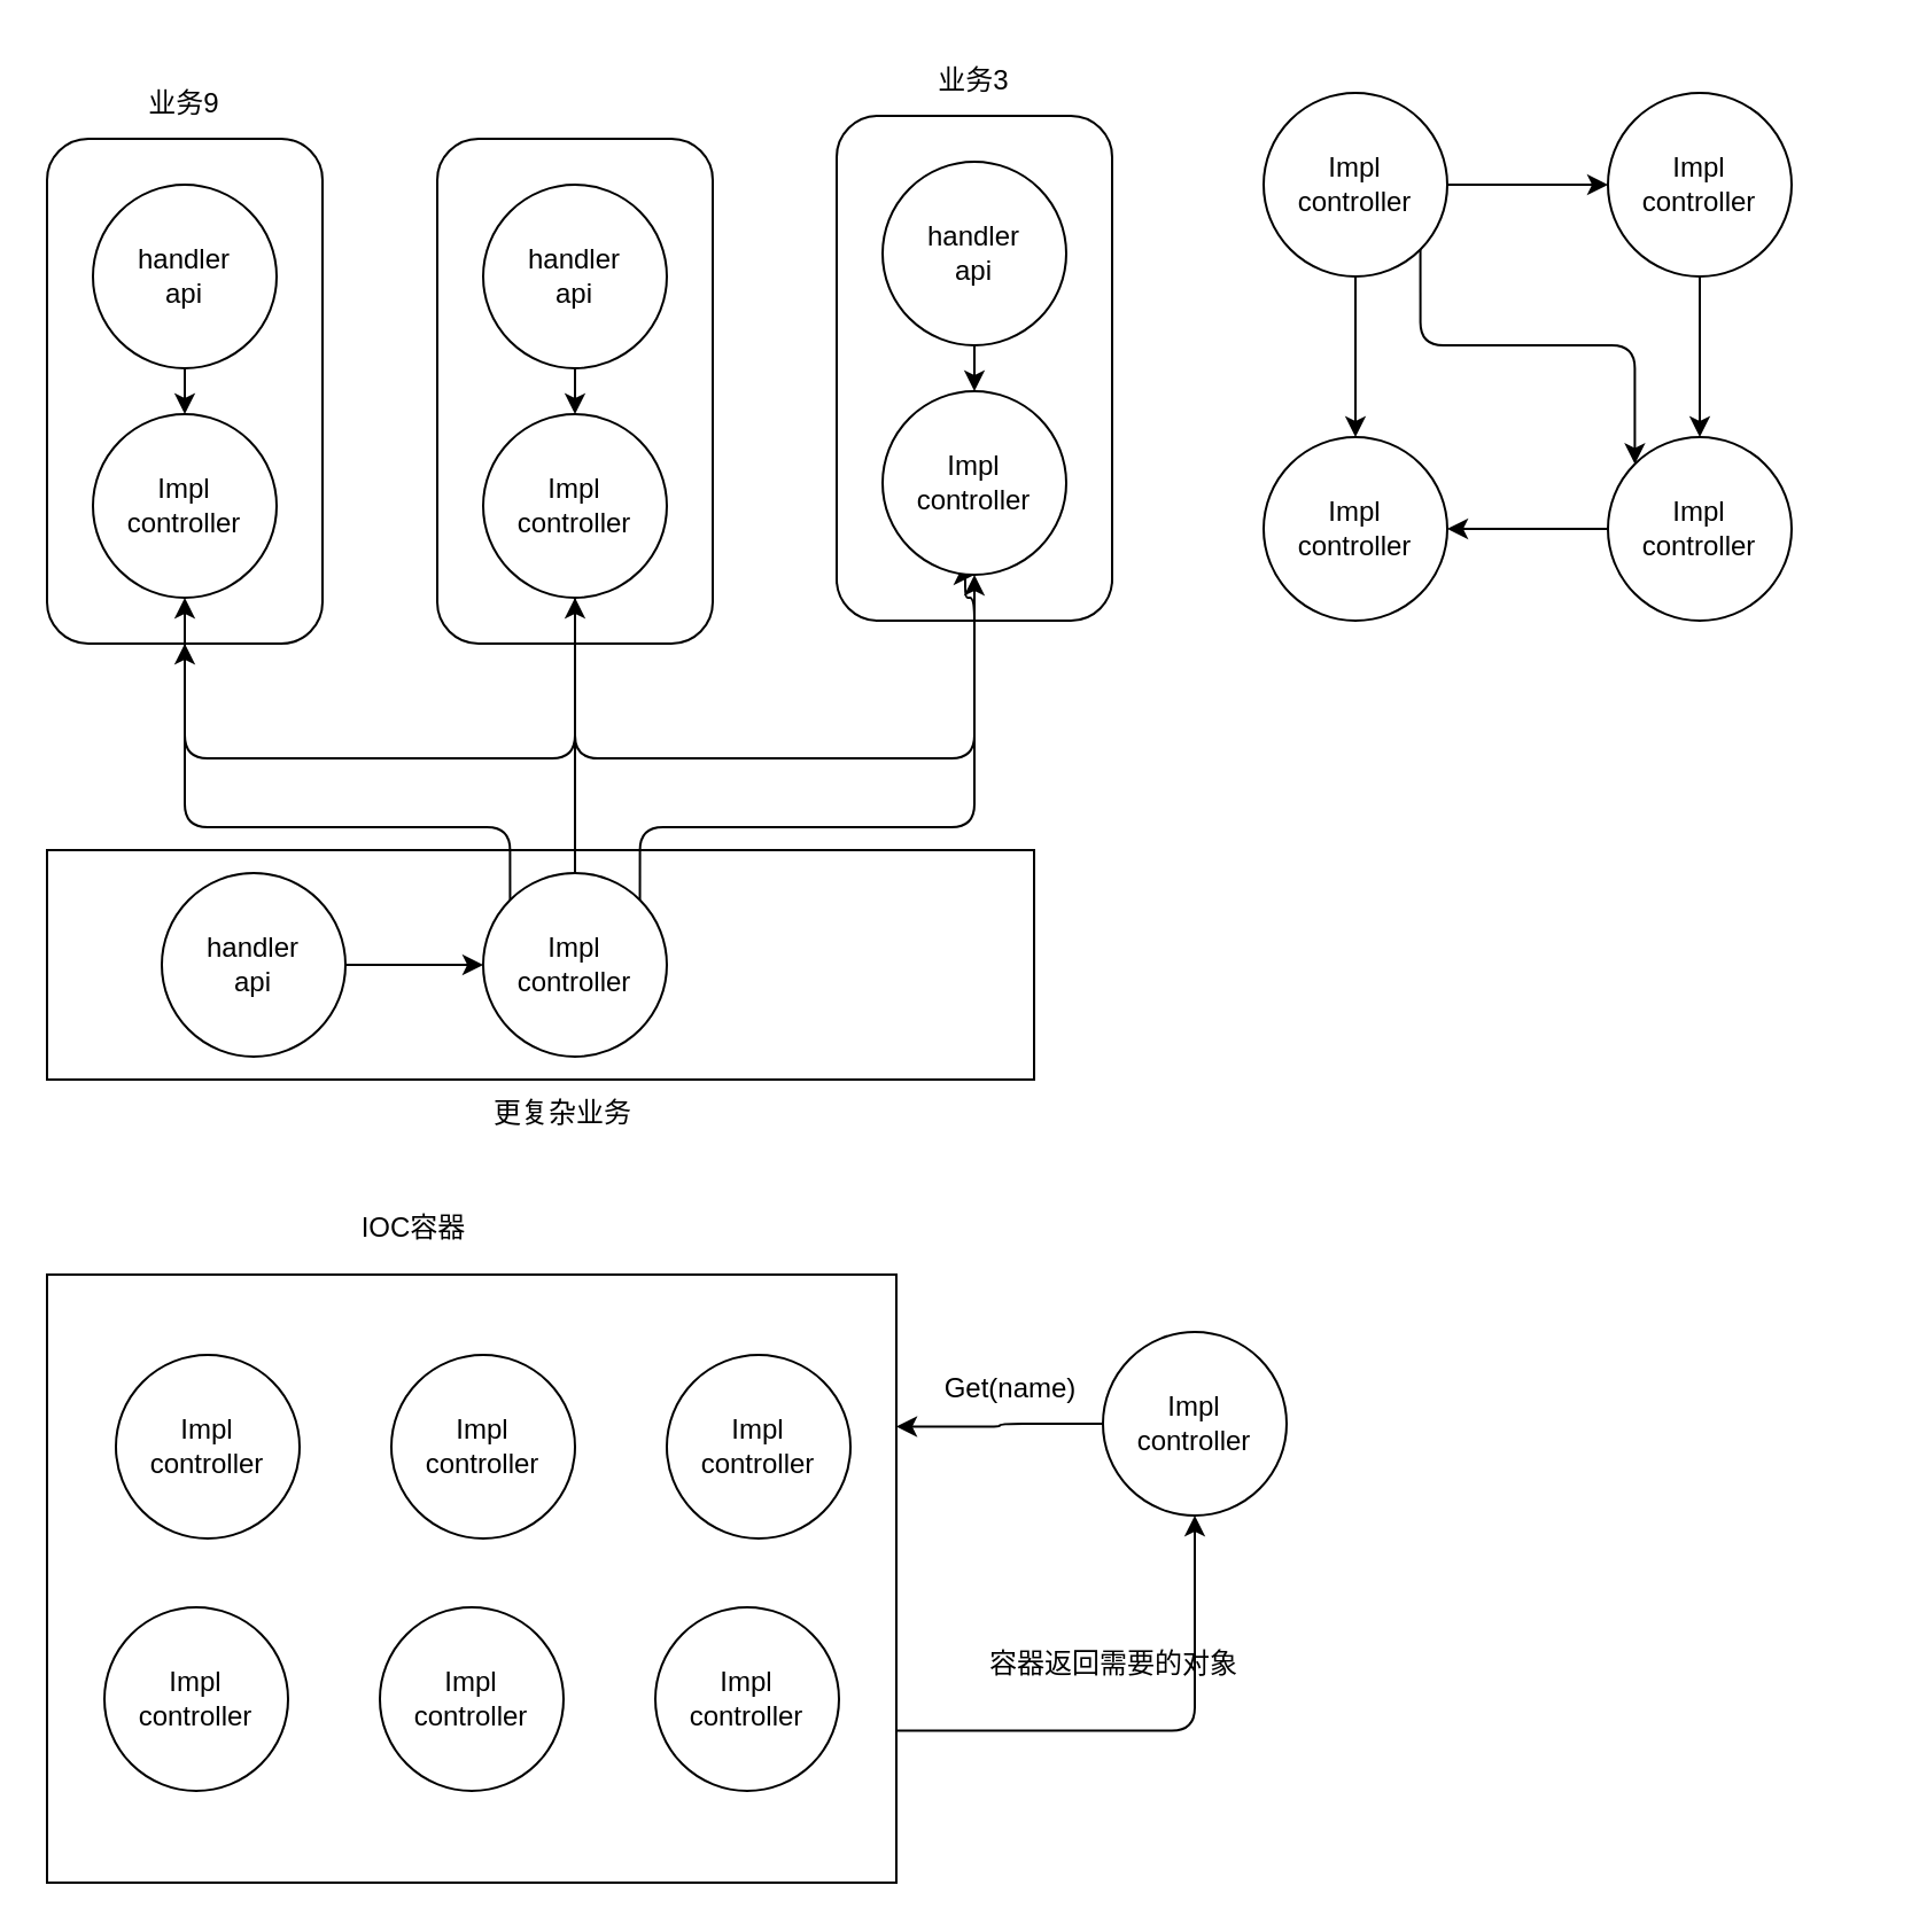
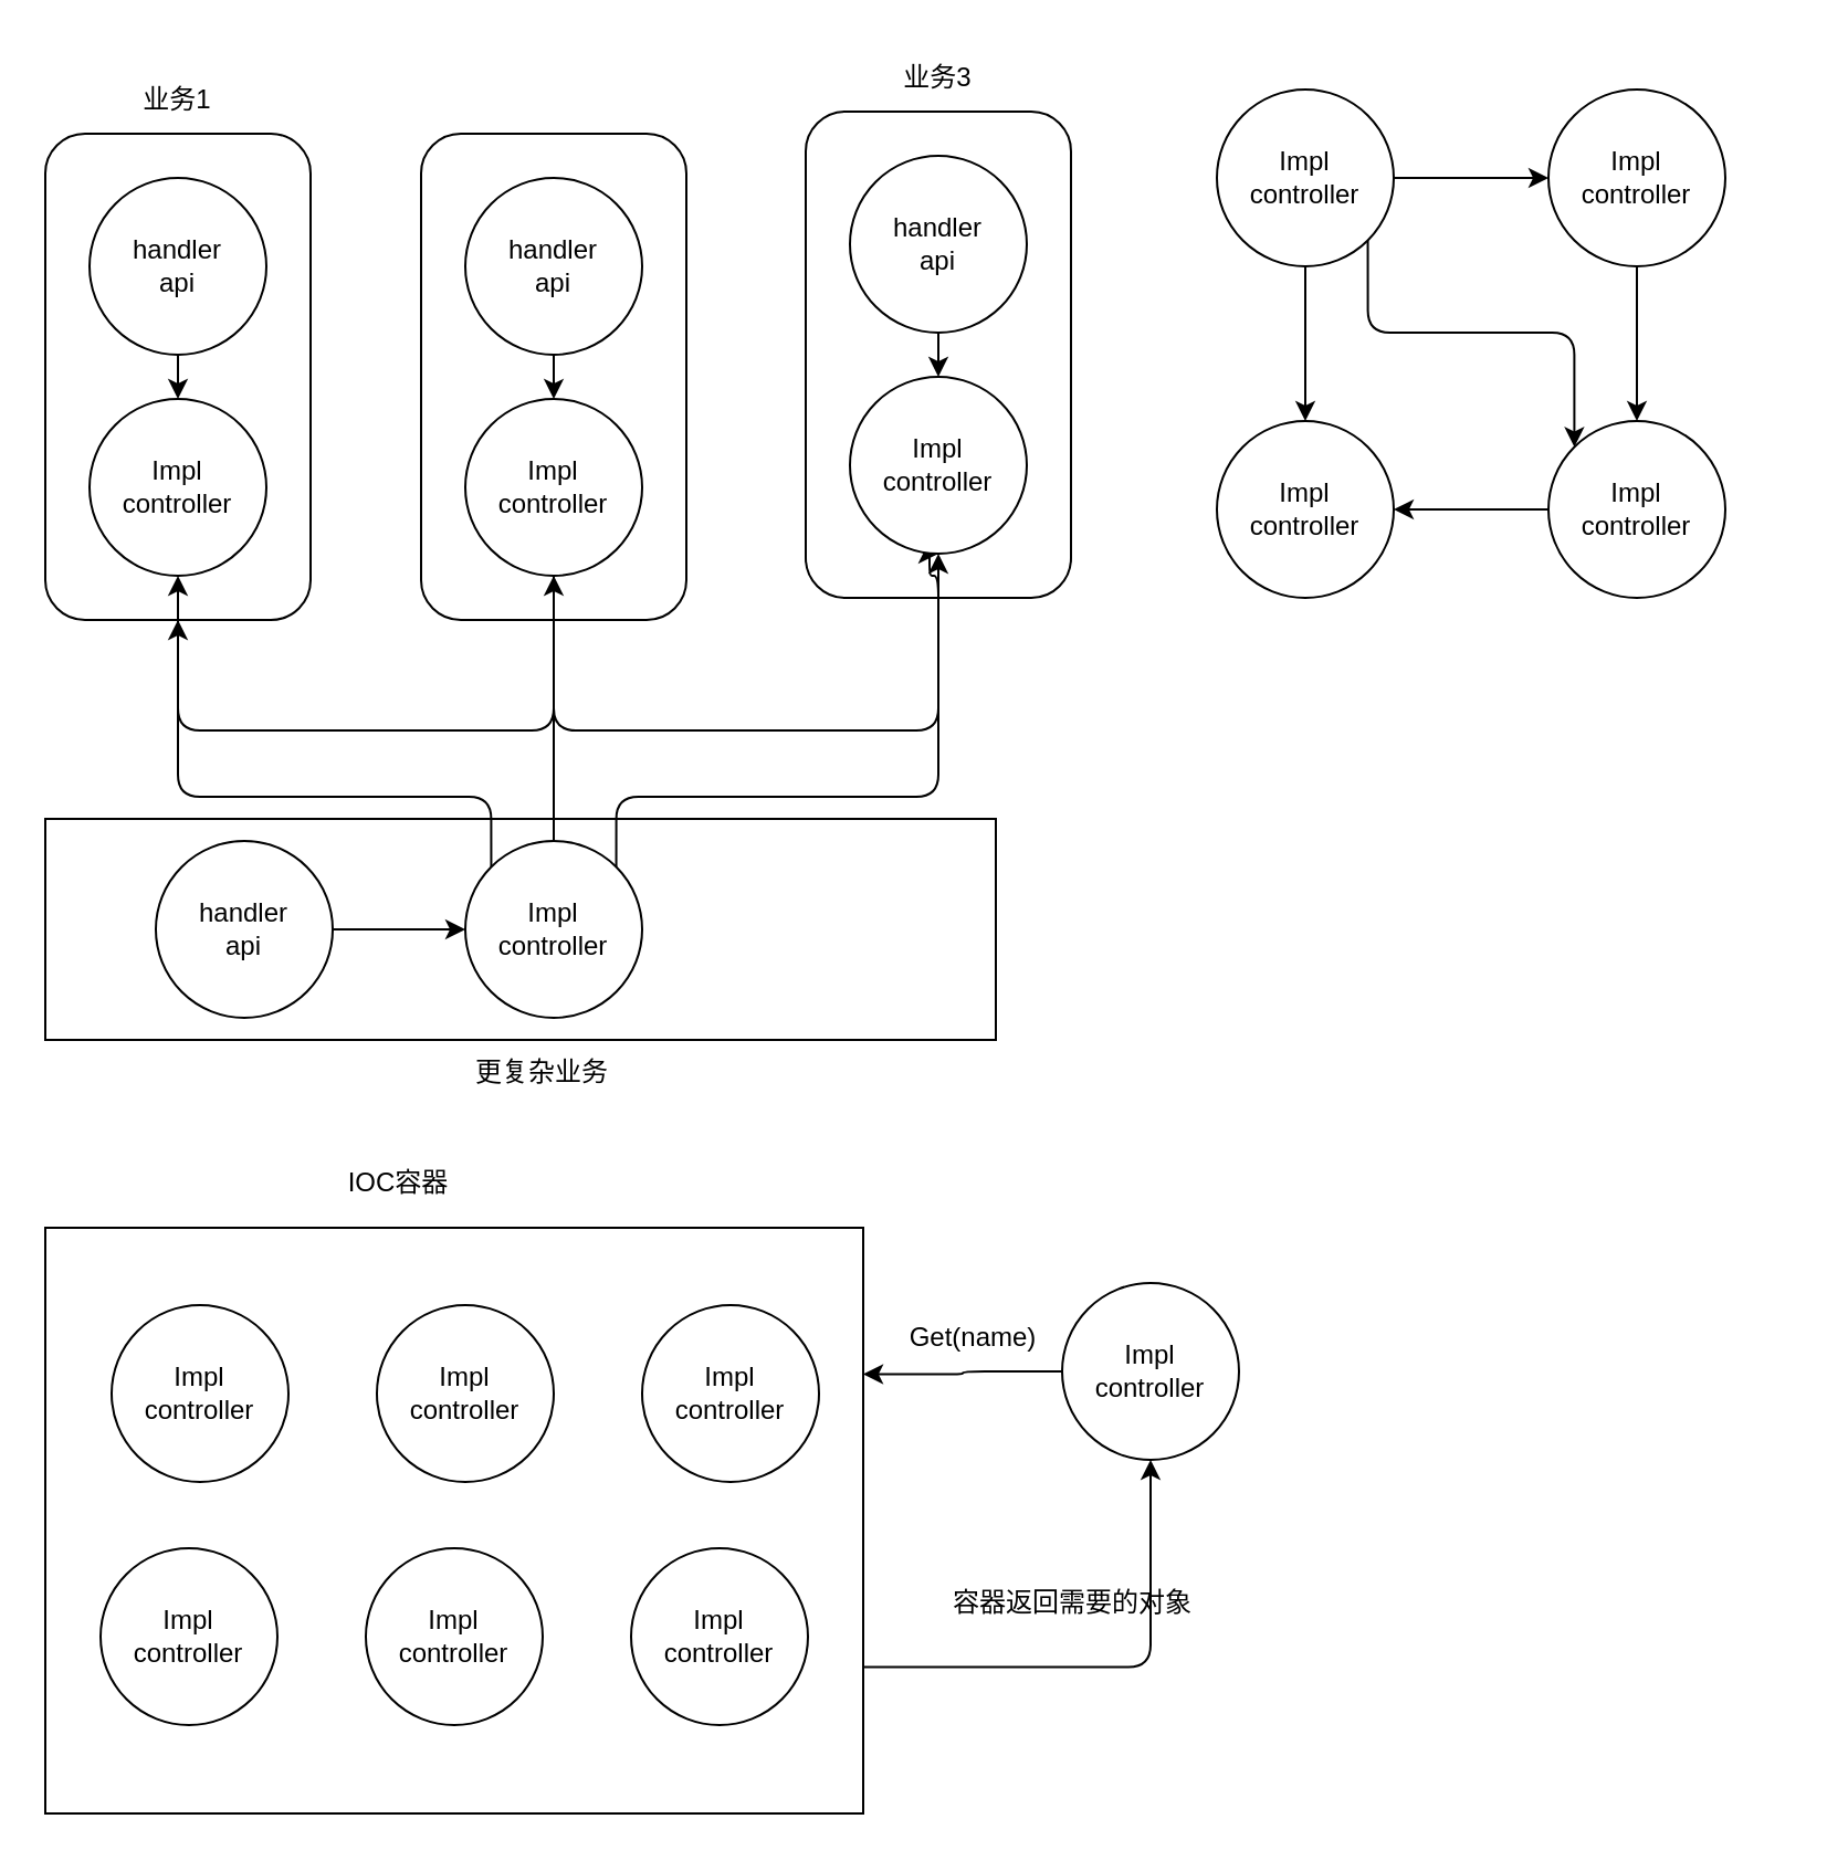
  <mxCell id="0" />
  <mxCell id="1" parent="0" />
  <mxCell id="2" value="" style="rounded=1;whiteSpace=wrap;html=1;" vertex="1" parent="1"><mxGeometry x="364" y="50" width="120" height="220" as="geometry" /></mxCell>
  <mxCell id="3" value="" style="rounded=1;whiteSpace=wrap;html=1;" vertex="1" parent="1"><mxGeometry x="20" y="60" width="120" height="220" as="geometry" /></mxCell>
  <mxCell id="4" value="Impl&lt;br&gt;controller" style="ellipse;whiteSpace=wrap;html=1;aspect=fixed;" vertex="1" parent="1"><mxGeometry x="40" y="180" width="80" height="80" as="geometry" /></mxCell>
  <mxCell id="5" style="edgeStyle=none;html=1;exitX=0.5;exitY=1;exitDx=0;exitDy=0;" edge="1" parent="1" source="6" target="4"><mxGeometry relative="1" as="geometry" /></mxCell>
  <mxCell id="6" value="handler&lt;br&gt;api" style="ellipse;whiteSpace=wrap;html=1;aspect=fixed;" vertex="1" parent="1"><mxGeometry x="40" y="80" width="80" height="80" as="geometry" /></mxCell>
- <mxCell id="7" value="业务9" style="text;html=1;strokeColor=none;fillColor=none;align=center;verticalAlign=middle;whiteSpace=wrap;rounded=0;" vertex="1" parent="1"><mxGeometry x="50" y="30" width="60" height="30" as="geometry" /></mxCell>
+ <mxCell id="7" value="业务1" style="text;html=1;strokeColor=none;fillColor=none;align=center;verticalAlign=middle;whiteSpace=wrap;rounded=0;" vertex="1" parent="1"><mxGeometry x="50" y="30" width="60" height="30" as="geometry" /></mxCell>
  <mxCell id="8" value="" style="rounded=1;whiteSpace=wrap;html=1;" vertex="1" parent="1"><mxGeometry x="190" y="60" width="120" height="220" as="geometry" /></mxCell>
  <mxCell id="9" style="edgeStyle=orthogonalEdgeStyle;html=1;exitX=0.5;exitY=1;exitDx=0;exitDy=0;entryX=0.5;entryY=1;entryDx=0;entryDy=0;" edge="1" parent="1" source="11" target="4"><mxGeometry relative="1" as="geometry"><Array as="points"><mxPoint x="250" y="330" /><mxPoint x="80" y="330" /></Array></mxGeometry></mxCell>
  <mxCell id="10" style="edgeStyle=orthogonalEdgeStyle;html=1;exitX=0.5;exitY=1;exitDx=0;exitDy=0;entryX=0.5;entryY=1;entryDx=0;entryDy=0;" edge="1" parent="1" source="11" target="14"><mxGeometry relative="1" as="geometry"><Array as="points"><mxPoint x="250" y="330" /><mxPoint x="424" y="330" /><mxPoint x="424" y="260" /><mxPoint x="420" y="260" /><mxPoint x="420" y="250" /></Array></mxGeometry></mxCell>
  <mxCell id="11" value="Impl&lt;br&gt;controller" style="ellipse;whiteSpace=wrap;html=1;aspect=fixed;" vertex="1" parent="1"><mxGeometry x="210" y="180" width="80" height="80" as="geometry" /></mxCell>
  <mxCell id="12" style="edgeStyle=none;html=1;exitX=0.5;exitY=1;exitDx=0;exitDy=0;" edge="1" parent="1" source="13" target="11"><mxGeometry relative="1" as="geometry" /></mxCell>
  <mxCell id="13" value="handler&lt;br&gt;api" style="ellipse;whiteSpace=wrap;html=1;aspect=fixed;" vertex="1" parent="1"><mxGeometry x="210" y="80" width="80" height="80" as="geometry" /></mxCell>
  <mxCell id="14" value="Impl&lt;br&gt;controller" style="ellipse;whiteSpace=wrap;html=1;aspect=fixed;" vertex="1" parent="1"><mxGeometry x="384" y="170" width="80" height="80" as="geometry" /></mxCell>
  <mxCell id="15" style="edgeStyle=none;html=1;exitX=0.5;exitY=1;exitDx=0;exitDy=0;" edge="1" parent="1" source="16" target="14"><mxGeometry relative="1" as="geometry" /></mxCell>
  <mxCell id="16" value="handler&lt;br&gt;api" style="ellipse;whiteSpace=wrap;html=1;aspect=fixed;" vertex="1" parent="1"><mxGeometry x="384" y="70" width="80" height="80" as="geometry" /></mxCell>
  <mxCell id="17" value="业务3" style="text;html=1;strokeColor=none;fillColor=none;align=center;verticalAlign=middle;whiteSpace=wrap;rounded=0;" vertex="1" parent="1"><mxGeometry x="394" y="20" width="60" height="30" as="geometry" /></mxCell>
  <mxCell id="18" value="" style="rounded=0;whiteSpace=wrap;html=1;" vertex="1" parent="1"><mxGeometry x="20" y="370" width="430" height="100" as="geometry" /></mxCell>
  <mxCell id="19" value="更复杂业务" style="text;html=1;strokeColor=none;fillColor=none;align=center;verticalAlign=middle;whiteSpace=wrap;rounded=0;" vertex="1" parent="1"><mxGeometry x="200" y="470" width="90" height="30" as="geometry" /></mxCell>
  <mxCell id="20" style="edgeStyle=orthogonalEdgeStyle;html=1;exitX=1;exitY=0.5;exitDx=0;exitDy=0;entryX=0;entryY=0.5;entryDx=0;entryDy=0;" edge="1" parent="1" source="21" target="25"><mxGeometry relative="1" as="geometry" /></mxCell>
  <mxCell id="21" value="handler&lt;br&gt;api" style="ellipse;whiteSpace=wrap;html=1;aspect=fixed;" vertex="1" parent="1"><mxGeometry x="70" y="380" width="80" height="80" as="geometry" /></mxCell>
  <mxCell id="22" style="edgeStyle=orthogonalEdgeStyle;html=1;exitX=0.5;exitY=0;exitDx=0;exitDy=0;" edge="1" parent="1" source="25"><mxGeometry relative="1" as="geometry"><mxPoint x="250" y="260" as="targetPoint" /></mxGeometry></mxCell>
  <mxCell id="23" style="edgeStyle=orthogonalEdgeStyle;html=1;exitX=1;exitY=0;exitDx=0;exitDy=0;entryX=0.5;entryY=1;entryDx=0;entryDy=0;" edge="1" parent="1" source="25" target="14"><mxGeometry relative="1" as="geometry"><mxPoint x="250" y="370" as="sourcePoint" /><Array as="points"><mxPoint x="278" y="360" /><mxPoint x="424" y="360" /></Array></mxGeometry></mxCell>
  <mxCell id="24" style="edgeStyle=orthogonalEdgeStyle;html=1;exitX=0;exitY=0;exitDx=0;exitDy=0;" edge="1" parent="1" source="25" target="3"><mxGeometry relative="1" as="geometry"><Array as="points"><mxPoint x="222" y="360" /><mxPoint x="80" y="360" /></Array></mxGeometry></mxCell>
  <mxCell id="25" value="Impl&lt;br&gt;controller" style="ellipse;whiteSpace=wrap;html=1;aspect=fixed;" vertex="1" parent="1"><mxGeometry x="210" y="380" width="80" height="80" as="geometry" /></mxCell>
  <mxCell id="26" style="edgeStyle=orthogonalEdgeStyle;html=1;exitX=1;exitY=0.5;exitDx=0;exitDy=0;entryX=0;entryY=0.5;entryDx=0;entryDy=0;" edge="1" parent="1" source="29" target="31"><mxGeometry relative="1" as="geometry" /></mxCell>
  <mxCell id="27" style="edgeStyle=orthogonalEdgeStyle;html=1;exitX=1;exitY=1;exitDx=0;exitDy=0;entryX=0;entryY=0;entryDx=0;entryDy=0;" edge="1" parent="1" source="29" target="34"><mxGeometry relative="1" as="geometry"><Array as="points"><mxPoint x="618" y="150" /><mxPoint x="712" y="150" /></Array></mxGeometry></mxCell>
  <mxCell id="28" style="edgeStyle=orthogonalEdgeStyle;html=1;exitX=0.5;exitY=1;exitDx=0;exitDy=0;entryX=0.5;entryY=0;entryDx=0;entryDy=0;" edge="1" parent="1" source="29" target="32"><mxGeometry relative="1" as="geometry" /></mxCell>
  <mxCell id="29" value="Impl&lt;br&gt;controller" style="ellipse;whiteSpace=wrap;html=1;aspect=fixed;" vertex="1" parent="1"><mxGeometry x="550" y="40" width="80" height="80" as="geometry" /></mxCell>
  <mxCell id="30" style="edgeStyle=orthogonalEdgeStyle;html=1;exitX=0.5;exitY=1;exitDx=0;exitDy=0;entryX=0.5;entryY=0;entryDx=0;entryDy=0;" edge="1" parent="1" source="31" target="34"><mxGeometry relative="1" as="geometry" /></mxCell>
  <mxCell id="31" value="Impl&lt;br&gt;controller" style="ellipse;whiteSpace=wrap;html=1;aspect=fixed;" vertex="1" parent="1"><mxGeometry x="700" y="40" width="80" height="80" as="geometry" /></mxCell>
  <mxCell id="32" value="Impl&lt;br&gt;controller" style="ellipse;whiteSpace=wrap;html=1;aspect=fixed;" vertex="1" parent="1"><mxGeometry x="550" y="190" width="80" height="80" as="geometry" /></mxCell>
  <mxCell id="33" style="edgeStyle=orthogonalEdgeStyle;html=1;exitX=0;exitY=0.5;exitDx=0;exitDy=0;entryX=1;entryY=0.5;entryDx=0;entryDy=0;" edge="1" parent="1" source="34" target="32"><mxGeometry relative="1" as="geometry" /></mxCell>
  <mxCell id="34" value="Impl&lt;br&gt;controller" style="ellipse;whiteSpace=wrap;html=1;aspect=fixed;" vertex="1" parent="1"><mxGeometry x="700" y="190" width="80" height="80" as="geometry" /></mxCell>
  <mxCell id="35" value="" style="shape=image;verticalLabelPosition=bottom;labelBackgroundColor=default;verticalAlign=top;aspect=fixed;imageAspect=0;image=https://gitee.com/duyupeng36/go-course/raw/master/day14/images/ioc.png;" vertex="1" parent="1"><mxGeometry x="470" y="299" width="344" height="201" as="geometry" /></mxCell>
  <mxCell id="36" style="edgeStyle=orthogonalEdgeStyle;html=1;exitX=1;exitY=0.75;exitDx=0;exitDy=0;entryX=0.5;entryY=1;entryDx=0;entryDy=0;" edge="1" parent="1" source="37" target="46"><mxGeometry relative="1" as="geometry" /></mxCell>
  <mxCell id="37" value="" style="rounded=0;whiteSpace=wrap;html=1;" vertex="1" parent="1"><mxGeometry x="20" y="555" width="370" height="265" as="geometry" /></mxCell>
  <mxCell id="38" value="IOC容器" style="text;html=1;strokeColor=none;fillColor=none;align=center;verticalAlign=middle;whiteSpace=wrap;rounded=0;" vertex="1" parent="1"><mxGeometry x="150" y="520" width="60" height="30" as="geometry" /></mxCell>
  <mxCell id="39" value="Impl&lt;br&gt;controller" style="ellipse;whiteSpace=wrap;html=1;aspect=fixed;" vertex="1" parent="1"><mxGeometry x="50" y="590" width="80" height="80" as="geometry" /></mxCell>
  <mxCell id="40" value="Impl&lt;br&gt;controller" style="ellipse;whiteSpace=wrap;html=1;aspect=fixed;" vertex="1" parent="1"><mxGeometry x="290" y="590" width="80" height="80" as="geometry" /></mxCell>
  <mxCell id="41" value="Impl&lt;br&gt;controller" style="ellipse;whiteSpace=wrap;html=1;aspect=fixed;" vertex="1" parent="1"><mxGeometry x="170" y="590" width="80" height="80" as="geometry" /></mxCell>
  <mxCell id="42" value="Impl&lt;br&gt;controller" style="ellipse;whiteSpace=wrap;html=1;aspect=fixed;" vertex="1" parent="1"><mxGeometry x="45" y="700" width="80" height="80" as="geometry" /></mxCell>
  <mxCell id="43" value="Impl&lt;br&gt;controller" style="ellipse;whiteSpace=wrap;html=1;aspect=fixed;" vertex="1" parent="1"><mxGeometry x="285" y="700" width="80" height="80" as="geometry" /></mxCell>
  <mxCell id="44" value="Impl&lt;br&gt;controller" style="ellipse;whiteSpace=wrap;html=1;aspect=fixed;" vertex="1" parent="1"><mxGeometry x="165" y="700" width="80" height="80" as="geometry" /></mxCell>
  <mxCell id="45" style="edgeStyle=orthogonalEdgeStyle;html=1;exitX=0;exitY=0.5;exitDx=0;exitDy=0;entryX=1;entryY=0.25;entryDx=0;entryDy=0;" edge="1" parent="1" source="46" target="37"><mxGeometry relative="1" as="geometry" /></mxCell>
  <mxCell id="46" value="Impl&lt;br&gt;controller" style="ellipse;whiteSpace=wrap;html=1;aspect=fixed;" vertex="1" parent="1"><mxGeometry x="480" y="580" width="80" height="80" as="geometry" /></mxCell>
  <mxCell id="47" value="Get(name)" style="text;html=1;strokeColor=none;fillColor=none;align=center;verticalAlign=middle;whiteSpace=wrap;rounded=0;" vertex="1" parent="1"><mxGeometry x="410" y="590" width="60" height="30" as="geometry" /></mxCell>
  <mxCell id="48" value="容器返回需要的对象" style="text;html=1;strokeColor=none;fillColor=none;align=center;verticalAlign=middle;whiteSpace=wrap;rounded=0;" vertex="1" parent="1"><mxGeometry x="430" y="710" width="110" height="30" as="geometry" /></mxCell>
